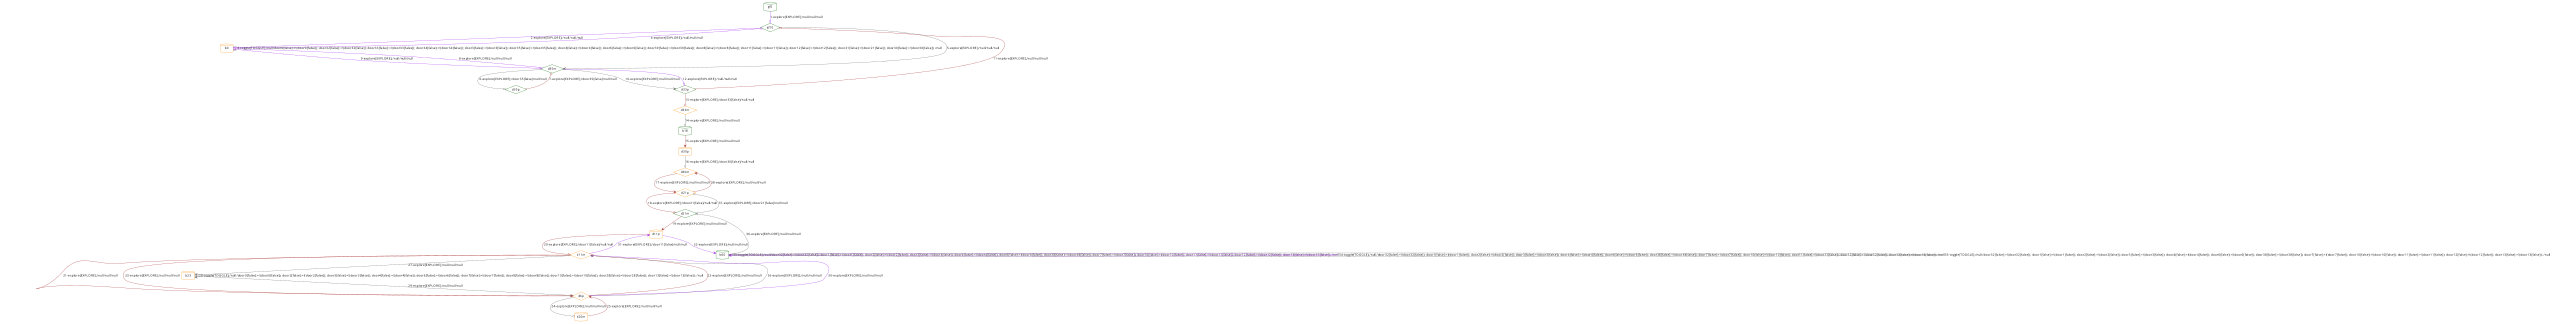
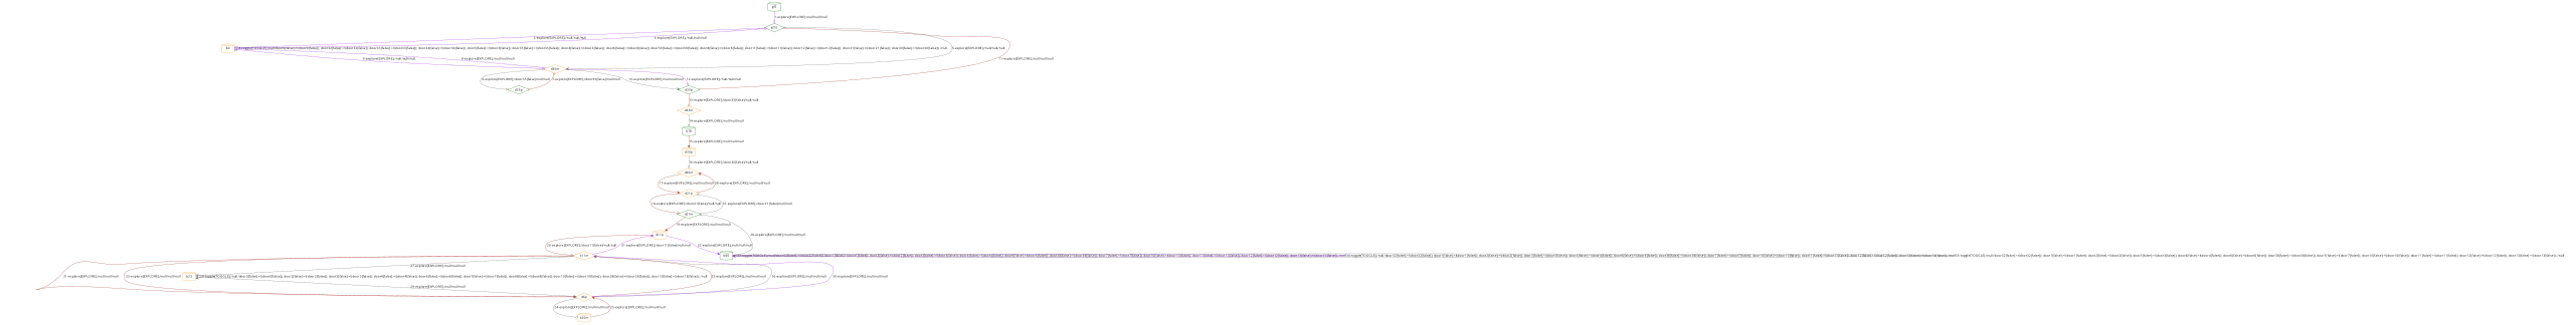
  digraph {
    fontname="Open Sans"
    node [color=darkorange fontname="Open Sans" shape=diamond]
    edge [arrowhead=onormal color=gray40 fontname="Open Sans"]
    gf5 [color=darkgreen shape=cylinder]
    gf10 [color=darkgreen]
    b0 [shape=cylinder]
-   d35m [color=darkgreen]
+   d35m
    d35p [color=darkgreen]
    d33p [color=darkgreen]
    d33m
    b18 [color=darkgreen shape=cylinder]
    d30p [shape=cylinder]
    d30m
    d21p
    d21m [color=darkgreen]
    d11p [shape=cylinder]
    d11m
    b60 [color=darkgreen shape=cylinder]
    d6p
    b23 [shape=cylinder]
    d20m [shape=cylinder]
    gf5 -> gf10 [color=purple label="1-explore[EXPLORE];/null/null/null"]
    gf10 -> b0 [color=purple label="2-explore[EXPLORE];/null/null/null"]
    gf10 -> d35m [arrowhead=vee label="5-explore[EXPLORE];/null/null/null"]
    b0 -> gf10 [arrowhead=odot color=purple label="4-explore[EXPLORE];/null/null/null"]
    b0 -> b0 [label="3-toggle[TOGGLE];/null/door0[false]:=!(door0[false]); door32[false]:=!(door32[false]); door33[false]:=!(door33[false]); door34[false]:=!(door34[false]); door3[false]:=!(door3[false]); door35[false]:=!(door35[false]); door4[false]:=!(door4[false]); door6[false]:=!(door6[false]); door39[false]:=!(door39[false]); door8[false]:=!(door8[false]); door11[false]:=!(door11[false]); door12[false]:=!(door12[false]); door21[false]:=!(door21[false]); door30[false]:=!(door30[false]); /null"]
    b0 -> d35m [color=purple label="9-explore[EXPLORE];/null/null/null"]
    d35m -> b0 [arrowhead=odot color=purple label="8-explore[EXPLORE];/null/null/null"]
    d35m -> d35p [label="6-explore[EXPLORE];/door35[false]/null/null"]
    d35m -> d33p [arrowhead=vee label="10-explore[EXPLORE];/null/null/null"]
    d35m -> d33p [color=purple label="12-explore[EXPLORE];/null/null/null"]
    d35p -> d35m [arrowhead=odot color=brown label="7-explore[EXPLORE];/door35[false]/null/null"]
    d33p -> gf10 [color=brown label="11-explore[EXPLORE];/null/null/null"]
    d33p -> d33m [arrowhead=odot color=brown label="13-explore[EXPLORE];/door33[false]/null/null"]
    d33m -> b18 [label="14-explore[EXPLORE];/null/null/null"]
    b18 -> d30p [arrowhead=vee color=brown label="15-explore[EXPLORE];/null/null/null"]
    d30p -> d30m [label="16-explore[EXPLORE];/door30[false]/null/null"]
    d30m -> d21p [arrowhead=vee color=brown label="17-explore[EXPLORE];/null/null/null"]
    d21p -> d30m [arrowhead=vee color=brown label="38-explore[EXPLORE];/null/null/null"]
    d21p -> d21m [color=brown label="18-explore[EXPLORE];/door21[false]/null/null"]
    d21m -> d21p [arrowhead=odot label="37-explore[EXPLORE];/door21[false]/null/null"]
    d21m -> d11p [arrowhead=vee color=brown label="19-explore[EXPLORE];/null/null/null"]
    d11p -> d11m [color=brown label="20-explore[EXPLORE];/door11[false]/null/null"]
    d11p -> b60 [arrowhead=vee color=purple label="32-explore[EXPLORE];/null/null/null"]
    d11m -> d11p [arrowhead=vee color=purple label="31-explore[EXPLORE];/door11[false]/null/null"]
    d11m -> d6p [arrowhead=vee color=brown label="21-explore[EXPLORE];/null/null/null"]
    d11m -> d6p [arrowhead=odot color=brown label="23-explore[EXPLORE];/null/null/null"]
    d11m -> b23 [arrowhead=vee label="27-explore[EXPLORE];/null/null/null"]
    b60 -> d21m [label="36-explore[EXPLORE];/null/null/null"]
    b60 -> b60 [arrowhead=vee color=purple label="33-toggle[TOGGLE];/null/door32[false]:=!(door32[false]); door1[false]:=!(door1[false]); door2[false]:=!(door2[false]); door3[false]:=!(door3[false]); door4[false]:=!(door4[false]); door6[false]:=!(door6[false]); door38[false]:=!(door38[false]); door7[false]:=!(door7[false]); door10[false]:=!(door10[false]); door11[false]:=!(door11[false]); door12[false]:=!(door12[false]); door13[false]:=!(door13[false]); /null"]
    b60 -> b60 [arrowhead=odot color=purple label="34-toggle[TOGGLE];/null/door32[false]:=!(door32[false]); door1[false]:=!(door1[false]); door2[false]:=!(door2[false]); door3[false]:=!(door3[false]); door4[false]:=!(door4[false]); door6[false]:=!(door6[false]); door38[false]:=!(door38[false]); door7[false]:=!(door7[false]); door10[false]:=!(door10[false]); door11[false]:=!(door11[false]); door12[false]:=!(door12[false]); door13[false]:=!(door13[false]); /null"]
    b60 -> b60 [arrowhead=odot label="35-toggle[TOGGLE];/null/door32[false]:=!(door32[false]); door1[false]:=!(door1[false]); door2[false]:=!(door2[false]); door3[false]:=!(door3[false]); door4[false]:=!(door4[false]); door6[false]:=!(door6[false]); door38[false]:=!(door38[false]); door7[false]:=!(door7[false]); door10[false]:=!(door10[false]); door11[false]:=!(door11[false]); door12[false]:=!(door12[false]); door13[false]:=!(door13[false]); /null"]
    d6p -> d11m [color=brown label="22-explore[EXPLORE];/null/null/null"]
    d6p -> d11m [arrowhead=vee label="26-explore[EXPLORE];/null/null/null"]
    d6p -> d11m [arrowhead=odot color=purple label="30-explore[EXPLORE];/null/null/null"]
    d6p -> d20m [arrowhead=odot label="24-explore[EXPLORE];/null/null/null"]
    b23 -> d6p [label="29-explore[EXPLORE];/null/null/null"]
    b23 -> b23 [arrowhead=vee label="28-toggle[TOGGLE];/null/door0[false]:=!(door0[false]); door2[false]:=!(door2[false]); door3[false]:=!(door3[false]); door4[false]:=!(door4[false]); door6[false]:=!(door6[false]); door7[false]:=!(door7[false]); door8[false]:=!(door8[false]); door10[false]:=!(door10[false]); door28[false]:=!(door28[false]); door13[false]:=!(door13[false]); /null"]
    d20m -> d6p [arrowhead=vee color=brown label="25-explore[EXPLORE];/null/null/null"]
  }
